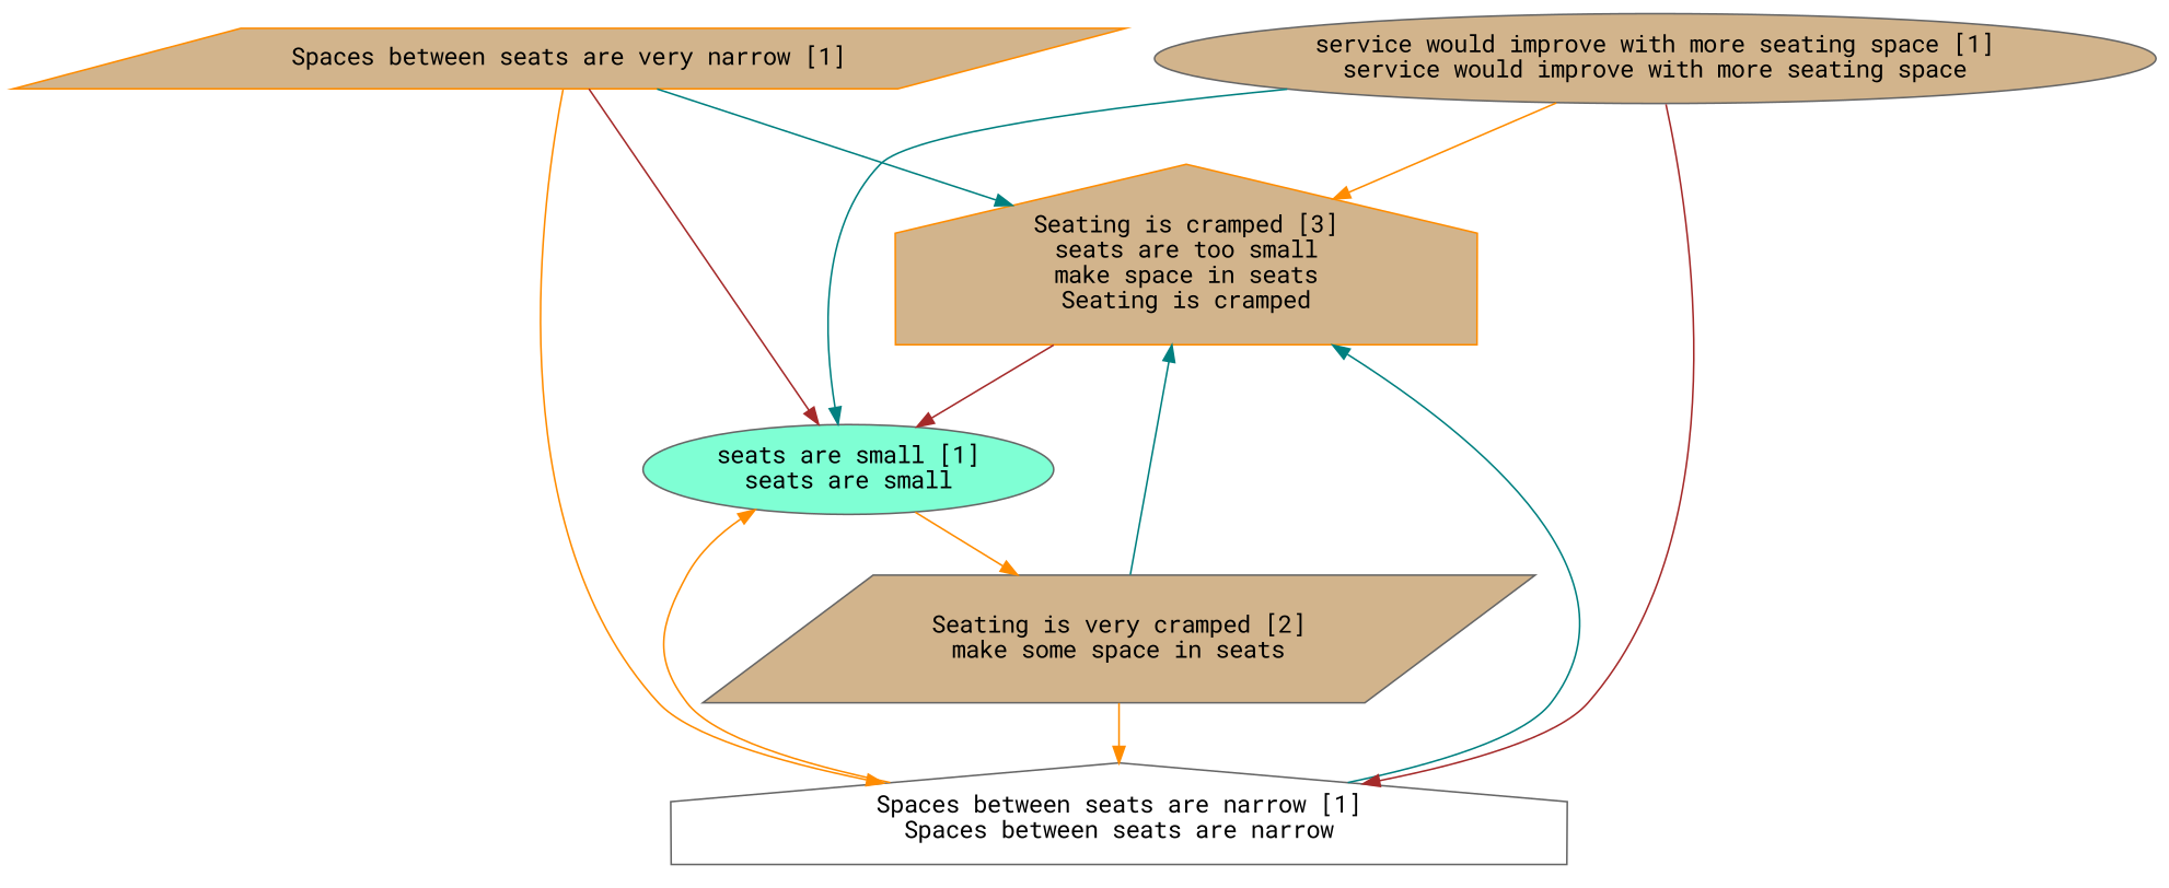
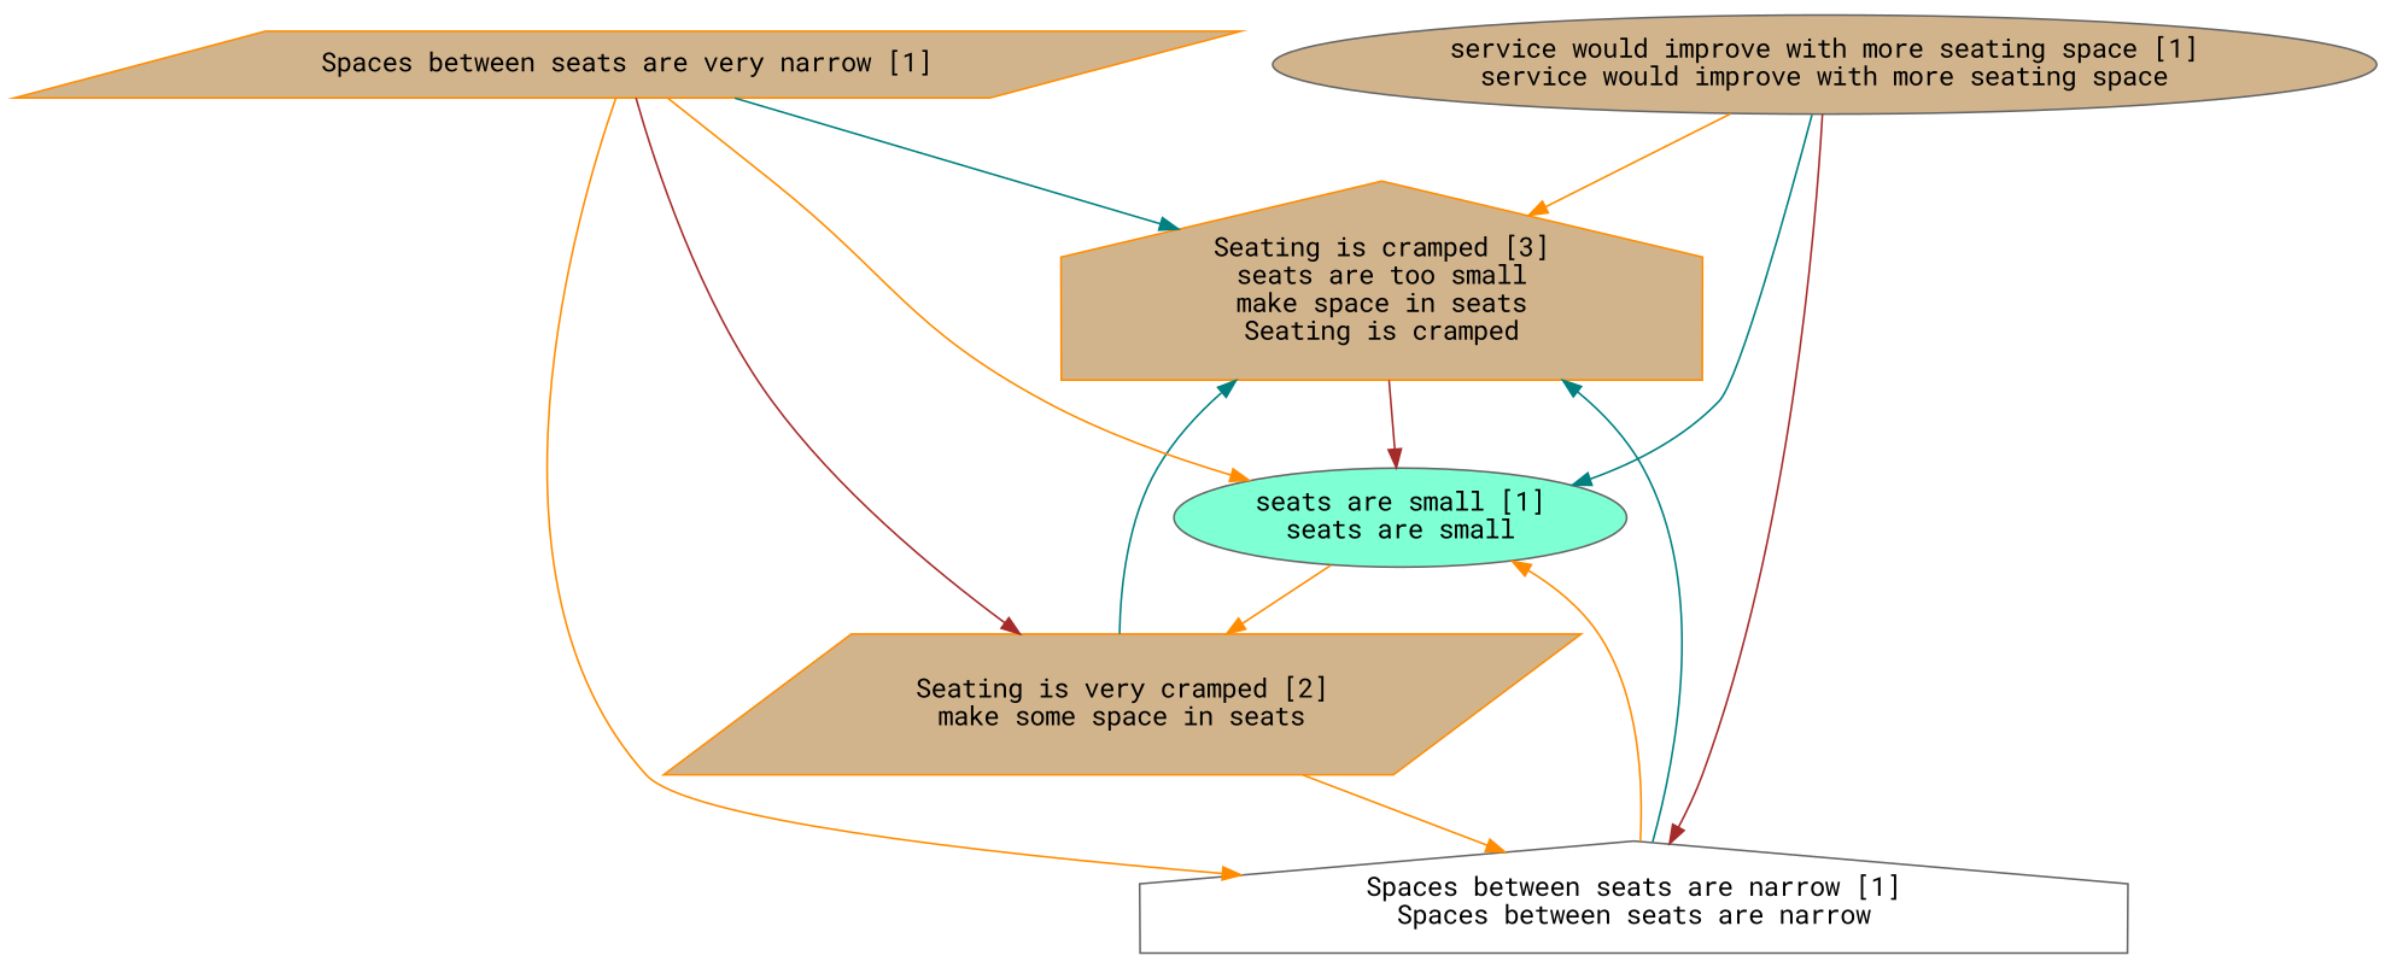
  digraph {
    fontname="Roboto Mono"
    node [color=gray40 fillcolor=tan fontname="Roboto Mono" shape=house style=filled]
    edge [color=darkorange fontname="Roboto Mono"]
    "Seating is cramped [3]\nseats are too small\nmake space in seats\nSeating is cramped" [color=darkorange]
-   "Seating is very cramped [2]\nmake some space in seats" [shape=parallelogram]
+   "Seating is very cramped [2]\nmake some space in seats" [color=darkorange shape=parallelogram]
    "Spaces between seats are narrow [1]\nSpaces between seats are narrow" [fillcolor=white]
    "seats are small [1]\nseats are small" [fillcolor=aquamarine shape=ellipse]
    "Spaces between seats are very narrow [1]" [color=darkorange shape=parallelogram]
    "service would improve with more seating space [1]\nservice would improve with more seating space" [shape=ellipse]
    "Seating is cramped [3]\nseats are too small\nmake space in seats\nSeating is cramped" -> "seats are small [1]\nseats are small" [color=brown]
    "Seating is very cramped [2]\nmake some space in seats" -> "Seating is cramped [3]\nseats are too small\nmake space in seats\nSeating is cramped" [color=teal]
    "Seating is very cramped [2]\nmake some space in seats" -> "Spaces between seats are narrow [1]\nSpaces between seats are narrow"
    "Spaces between seats are narrow [1]\nSpaces between seats are narrow" -> "Seating is cramped [3]\nseats are too small\nmake space in seats\nSeating is cramped" [color=teal]
    "Spaces between seats are narrow [1]\nSpaces between seats are narrow" -> "seats are small [1]\nseats are small"
    "seats are small [1]\nseats are small" -> "Seating is very cramped [2]\nmake some space in seats"
    "Spaces between seats are very narrow [1]" -> "Seating is cramped [3]\nseats are too small\nmake space in seats\nSeating is cramped" [color=teal]
+   "Spaces between seats are very narrow [1]" -> "Seating is very cramped [2]\nmake some space in seats" [color=brown]
    "Spaces between seats are very narrow [1]" -> "Spaces between seats are narrow [1]\nSpaces between seats are narrow"
-   "Spaces between seats are very narrow [1]" -> "seats are small [1]\nseats are small" [color=brown]
+   "Spaces between seats are very narrow [1]" -> "seats are small [1]\nseats are small"
    "service would improve with more seating space [1]\nservice would improve with more seating space" -> "Seating is cramped [3]\nseats are too small\nmake space in seats\nSeating is cramped"
    "service would improve with more seating space [1]\nservice would improve with more seating space" -> "Spaces between seats are narrow [1]\nSpaces between seats are narrow" [color=brown]
    "service would improve with more seating space [1]\nservice would improve with more seating space" -> "seats are small [1]\nseats are small" [color=teal]
  }
